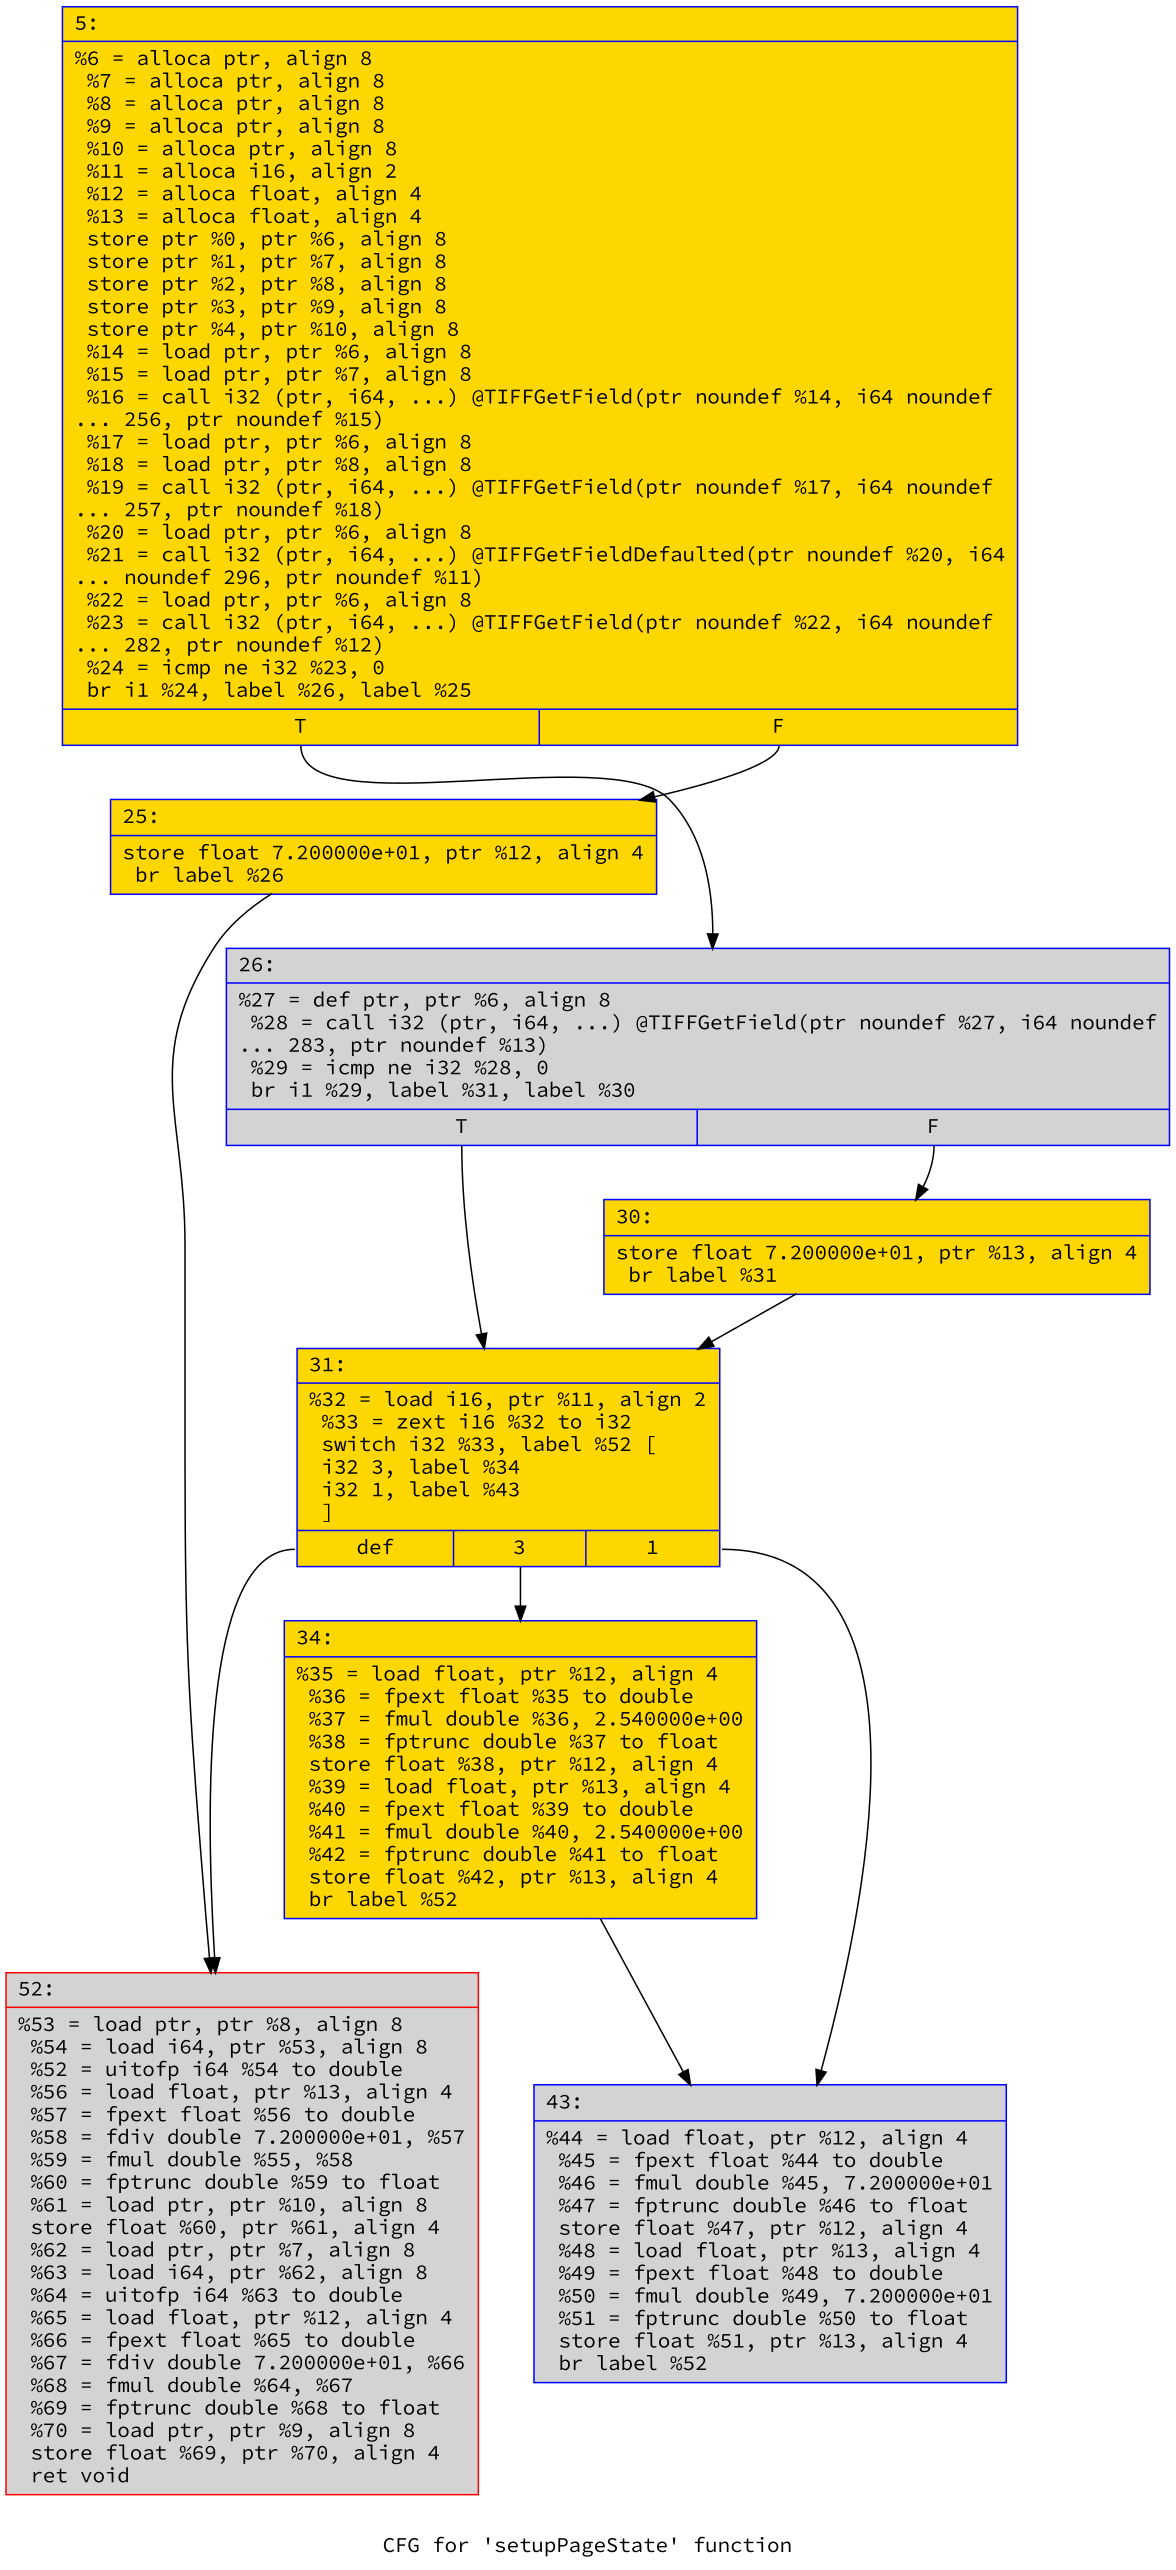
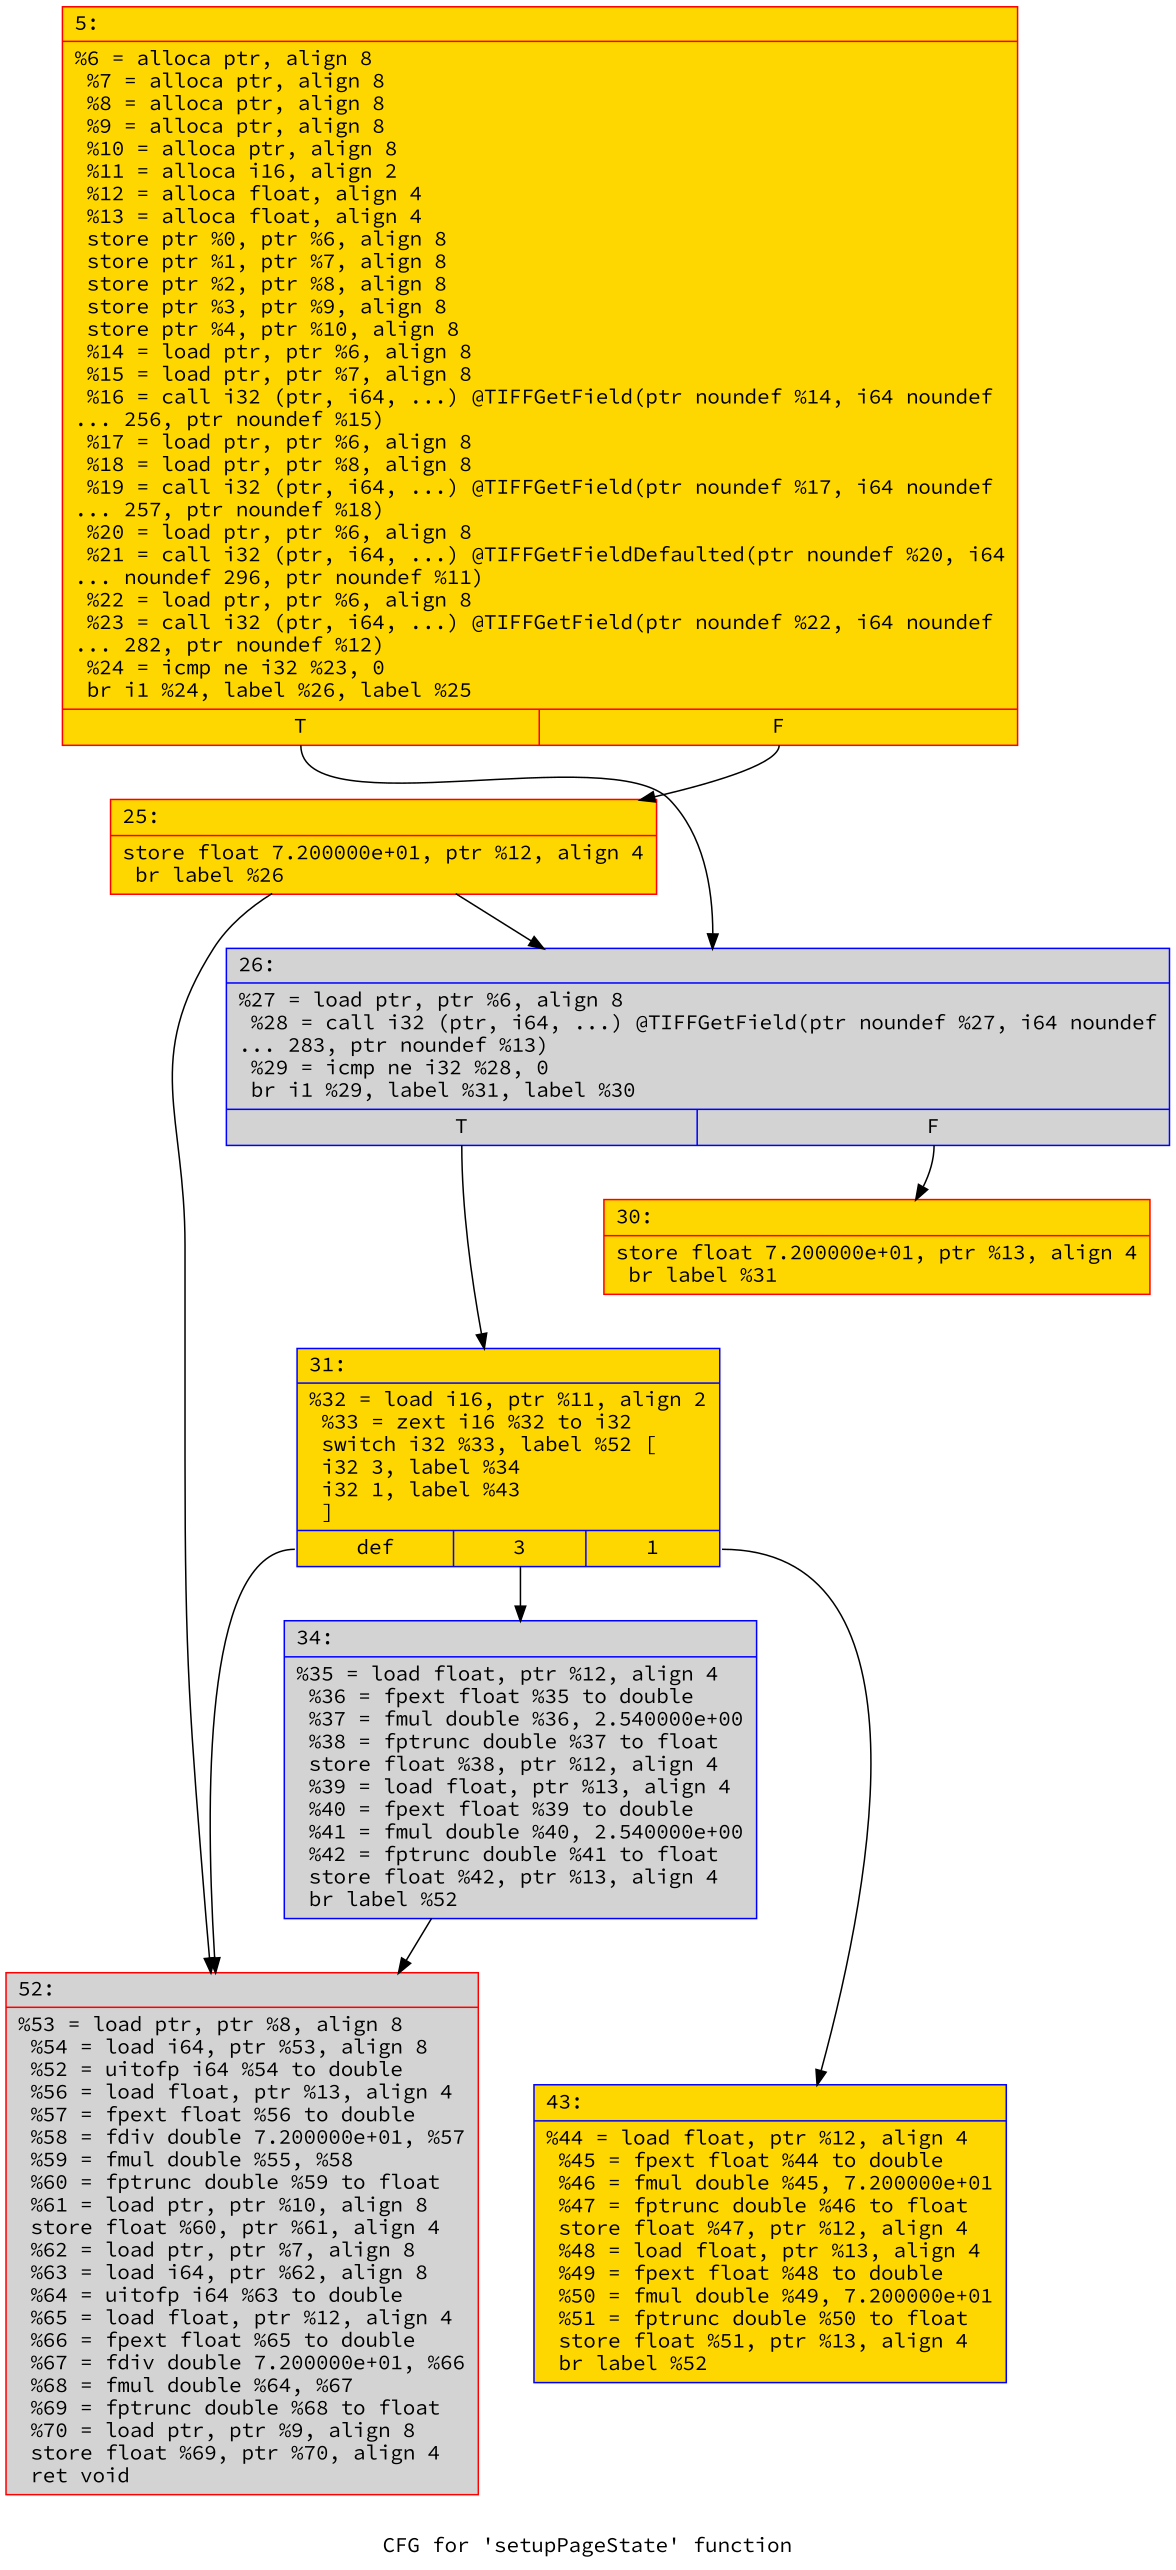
  digraph {
    fontname="Source Code Pro"
    label="CFG for 'setupPageState' function"
    node [color=red fillcolor=gold fontname="Source Code Pro" shape=record style=filled]
    edge [fontname="Source Code Pro"]
-   n1 [color=blue label="{5:\l|  %6 = alloca ptr, align 8\l  %7 = alloca ptr, align 8\l  %8 = alloca ptr, align 8\l  %9 = alloca ptr, align 8\l  %10 = alloca ptr, align 8\l  %11 = alloca i16, align 2\l  %12 = alloca float, align 4\l  %13 = alloca float, align 4\l  store ptr %0, ptr %6, align 8\l  store ptr %1, ptr %7, align 8\l  store ptr %2, ptr %8, align 8\l  store ptr %3, ptr %9, align 8\l  store ptr %4, ptr %10, align 8\l  %14 = load ptr, ptr %6, align 8\l  %15 = load ptr, ptr %7, align 8\l  %16 = call i32 (ptr, i64, ...) @TIFFGetField(ptr noundef %14, i64 noundef\l... 256, ptr noundef %15)\l  %17 = load ptr, ptr %6, align 8\l  %18 = load ptr, ptr %8, align 8\l  %19 = call i32 (ptr, i64, ...) @TIFFGetField(ptr noundef %17, i64 noundef\l... 257, ptr noundef %18)\l  %20 = load ptr, ptr %6, align 8\l  %21 = call i32 (ptr, i64, ...) @TIFFGetFieldDefaulted(ptr noundef %20, i64\l... noundef 296, ptr noundef %11)\l  %22 = load ptr, ptr %6, align 8\l  %23 = call i32 (ptr, i64, ...) @TIFFGetField(ptr noundef %22, i64 noundef\l... 282, ptr noundef %12)\l  %24 = icmp ne i32 %23, 0\l  br i1 %24, label %26, label %25\l|{<s0>T|<s1>F}}"]
-   n2 [color=blue fillcolor=lightgrey label="{26:\l|  %27 = def ptr, ptr %6, align 8\l  %28 = call i32 (ptr, i64, ...) @TIFFGetField(ptr noundef %27, i64 noundef\l... 283, ptr noundef %13)\l  %29 = icmp ne i32 %28, 0\l  br i1 %29, label %31, label %30\l|{<s0>T|<s1>F}}"]
-   n3 [color=blue label="{25:\l|  store float 7.200000e+01, ptr %12, align 4\l  br label %26\l}"]
+   n1 [label="{5:\l|  %6 = alloca ptr, align 8\l  %7 = alloca ptr, align 8\l  %8 = alloca ptr, align 8\l  %9 = alloca ptr, align 8\l  %10 = alloca ptr, align 8\l  %11 = alloca i16, align 2\l  %12 = alloca float, align 4\l  %13 = alloca float, align 4\l  store ptr %0, ptr %6, align 8\l  store ptr %1, ptr %7, align 8\l  store ptr %2, ptr %8, align 8\l  store ptr %3, ptr %9, align 8\l  store ptr %4, ptr %10, align 8\l  %14 = load ptr, ptr %6, align 8\l  %15 = load ptr, ptr %7, align 8\l  %16 = call i32 (ptr, i64, ...) @TIFFGetField(ptr noundef %14, i64 noundef\l... 256, ptr noundef %15)\l  %17 = load ptr, ptr %6, align 8\l  %18 = load ptr, ptr %8, align 8\l  %19 = call i32 (ptr, i64, ...) @TIFFGetField(ptr noundef %17, i64 noundef\l... 257, ptr noundef %18)\l  %20 = load ptr, ptr %6, align 8\l  %21 = call i32 (ptr, i64, ...) @TIFFGetFieldDefaulted(ptr noundef %20, i64\l... noundef 296, ptr noundef %11)\l  %22 = load ptr, ptr %6, align 8\l  %23 = call i32 (ptr, i64, ...) @TIFFGetField(ptr noundef %22, i64 noundef\l... 282, ptr noundef %12)\l  %24 = icmp ne i32 %23, 0\l  br i1 %24, label %26, label %25\l|{<s0>T|<s1>F}}"]
+   n2 [color=blue fillcolor=lightgrey label="{26:\l|  %27 = load ptr, ptr %6, align 8\l  %28 = call i32 (ptr, i64, ...) @TIFFGetField(ptr noundef %27, i64 noundef\l... 283, ptr noundef %13)\l  %29 = icmp ne i32 %28, 0\l  br i1 %29, label %31, label %30\l|{<s0>T|<s1>F}}"]
+   n3 [label="{25:\l|  store float 7.200000e+01, ptr %12, align 4\l  br label %26\l}"]
    n4 [color=blue label="{31:\l|  %32 = load i16, ptr %11, align 2\l  %33 = zext i16 %32 to i32\l  switch i32 %33, label %52 [\l    i32 3, label %34\l    i32 1, label %43\l  ]\l|{<s0>def|<s1>3|<s2>1}}"]
-   n5 [color=blue label="{30:\l|  store float 7.200000e+01, ptr %13, align 4\l  br label %31\l}"]
+   n5 [label="{30:\l|  store float 7.200000e+01, ptr %13, align 4\l  br label %31\l}"]
    n6 [fillcolor=lightgrey label="{52:\l|  %53 = load ptr, ptr %8, align 8\l  %54 = load i64, ptr %53, align 8\l  %52 = uitofp i64 %54 to double\l  %56 = load float, ptr %13, align 4\l  %57 = fpext float %56 to double\l  %58 = fdiv double 7.200000e+01, %57\l  %59 = fmul double %55, %58\l  %60 = fptrunc double %59 to float\l  %61 = load ptr, ptr %10, align 8\l  store float %60, ptr %61, align 4\l  %62 = load ptr, ptr %7, align 8\l  %63 = load i64, ptr %62, align 8\l  %64 = uitofp i64 %63 to double\l  %65 = load float, ptr %12, align 4\l  %66 = fpext float %65 to double\l  %67 = fdiv double 7.200000e+01, %66\l  %68 = fmul double %64, %67\l  %69 = fptrunc double %68 to float\l  %70 = load ptr, ptr %9, align 8\l  store float %69, ptr %70, align 4\l  ret void\l}"]
-   n7 [color=blue label="{34:\l|  %35 = load float, ptr %12, align 4\l  %36 = fpext float %35 to double\l  %37 = fmul double %36, 2.540000e+00\l  %38 = fptrunc double %37 to float\l  store float %38, ptr %12, align 4\l  %39 = load float, ptr %13, align 4\l  %40 = fpext float %39 to double\l  %41 = fmul double %40, 2.540000e+00\l  %42 = fptrunc double %41 to float\l  store float %42, ptr %13, align 4\l  br label %52\l}"]
-   n8 [color=blue fillcolor=lightgrey label="{43:\l|  %44 = load float, ptr %12, align 4\l  %45 = fpext float %44 to double\l  %46 = fmul double %45, 7.200000e+01\l  %47 = fptrunc double %46 to float\l  store float %47, ptr %12, align 4\l  %48 = load float, ptr %13, align 4\l  %49 = fpext float %48 to double\l  %50 = fmul double %49, 7.200000e+01\l  %51 = fptrunc double %50 to float\l  store float %51, ptr %13, align 4\l  br label %52\l}"]
+   n7 [color=blue fillcolor=lightgrey label="{34:\l|  %35 = load float, ptr %12, align 4\l  %36 = fpext float %35 to double\l  %37 = fmul double %36, 2.540000e+00\l  %38 = fptrunc double %37 to float\l  store float %38, ptr %12, align 4\l  %39 = load float, ptr %13, align 4\l  %40 = fpext float %39 to double\l  %41 = fmul double %40, 2.540000e+00\l  %42 = fptrunc double %41 to float\l  store float %42, ptr %13, align 4\l  br label %52\l}"]
+   n8 [color=blue label="{43:\l|  %44 = load float, ptr %12, align 4\l  %45 = fpext float %44 to double\l  %46 = fmul double %45, 7.200000e+01\l  %47 = fptrunc double %46 to float\l  store float %47, ptr %12, align 4\l  %48 = load float, ptr %13, align 4\l  %49 = fpext float %48 to double\l  %50 = fmul double %49, 7.200000e+01\l  %51 = fptrunc double %50 to float\l  store float %51, ptr %13, align 4\l  br label %52\l}"]
    n1 -> n2 [tailport=s0]
    n1 -> n3 [tailport=s1]
    n2 -> n4 [tailport=s0]
    n2 -> n5 [tailport=s1]
+   n3 -> n2
    n3 -> n6
    n4 -> n6 [tailport=s0]
    n4 -> n7 [tailport=s1]
    n4 -> n8 [tailport=s2]
-   n5 -> n4
-   n7 -> n8
+   n7 -> n6
  }
